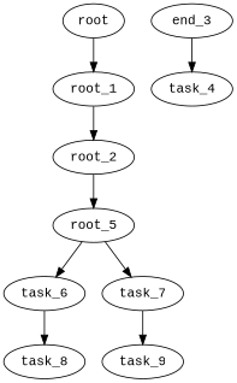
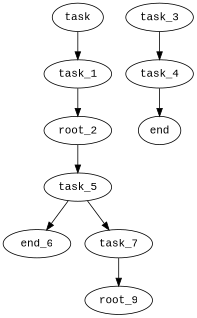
  digraph {
    fontname="Liberation Mono"
    node [fontname="Liberation Mono"]
    edge [fontname="Liberation Mono"]
-   root
-   task_1 [label=root_1]
+   root [label=task]
+   task_1
    n3 [label=root_2]
-   task_5 [label=root_5]
-   task_3 [label=end_3]
+   task_5
+   task_3
    task_4
-   task_6
+   task_6 [label=end_6]
    task_7
-   task_8
-   task_9
+   end
+   task_9 [label=root_9]
    root -> task_1
    task_1 -> n3
    n3 -> task_5
    task_5 -> task_6
    task_5 -> task_7
    task_3 -> task_4
-   task_6 -> task_8
+   task_4 -> end
    task_7 -> task_9
  }
